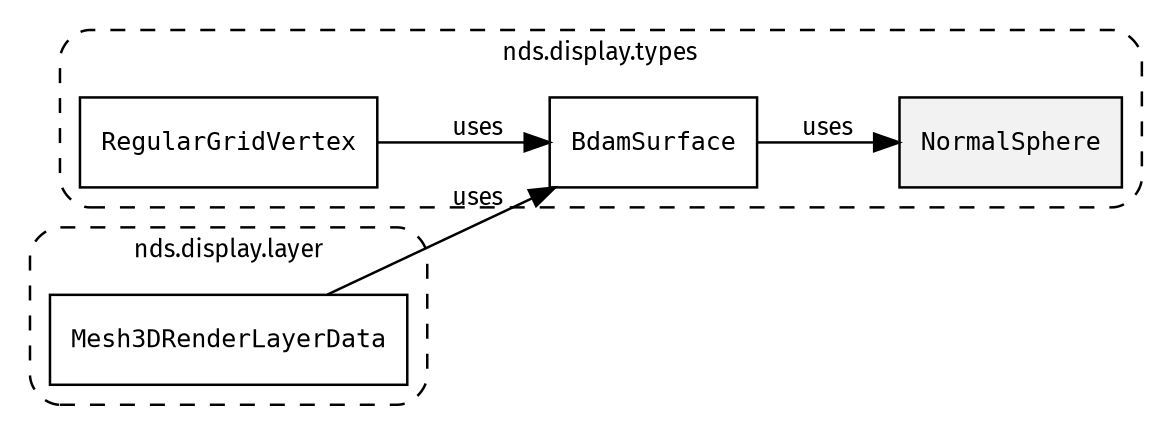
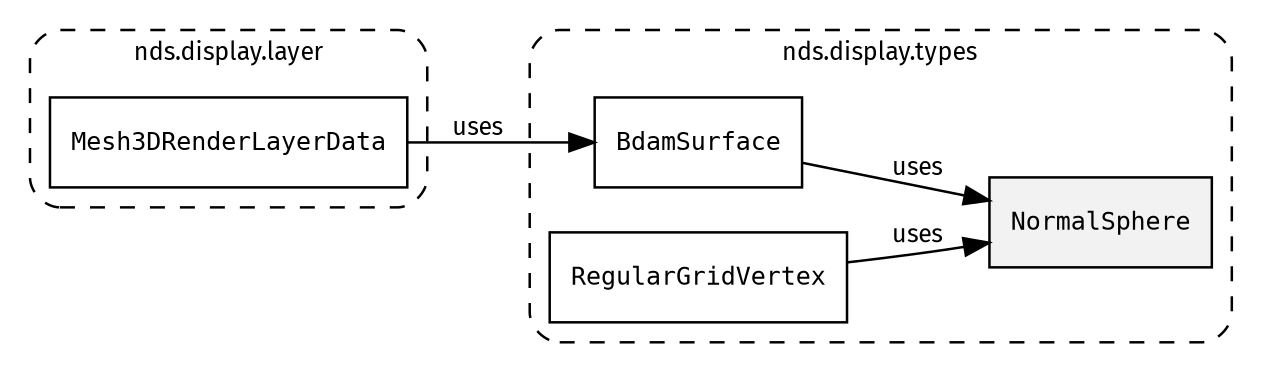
  digraph {
    fontname="Fira Sans"
    fontsize=10
    rankdir=LR
    node [fontname="Fira Sans" fontsize=10 shape=box]
    edge [fontname="Fira Sans" fontsize=10]
    n1 [fillcolor="#0000000D" label=<<font face="monospace"><table align="center" border="0" cellspacing="0" cellpadding="0"><tr><td href="../../../content/packages/nds.display.types.html#Structure-NormalSphere" title="Structure defined in nds.display.types">NormalSphere</td></tr></table></font>> style=filled]
    n2 [label=<<font face="monospace"><table align="center" border="0" cellspacing="0" cellpadding="0"><tr><td href="../../../content/packages/nds.display.types.html#Structure-BdamSurface" title="Structure defined in nds.display.types">BdamSurface</td></tr></table></font>>]
    n3 [label=<<font face="monospace"><table align="center" border="0" cellspacing="0" cellpadding="0"><tr><td href="../../../content/packages/nds.display.types.html#Structure-RegularGridVertex" title="Structure defined in nds.display.types">RegularGridVertex</td></tr></table></font>>]
    n4 [label=<<font face="monospace"><table align="center" border="0" cellspacing="0" cellpadding="0"><tr><td href="../../../content/packages/nds.display.layer.html#Structure-Mesh3DRenderLayerData" title="Structure defined in nds.display.layer">Mesh3DRenderLayerData</td></tr></table></font>>]
    subgraph cluster_1 {
      label="nds.display.types"
      style="dashed, rounded"
      n1
      n2
      n3
    }
    subgraph cluster_2 {
      label="nds.display.layer"
      style="dashed, rounded"
      n4
    }
    n2 -> n1 [label=uses]
-   n3 -> n2 [label=uses]
+   n3 -> n1 [label=uses]
    n4 -> n2 [label=uses]
  }
